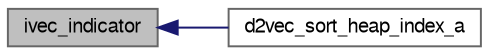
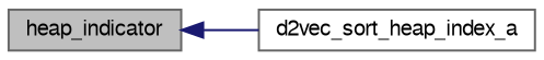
  digraph {
    rankdir=LR
    node [color=gray40 fontname=FreeSans fontsize=10 shape=record]
-   n1 [fillcolor=grey75 fontcolor=black height=0.2 label=ivec_indicator style=filled width=0.4]
+   n1 [fillcolor=grey75 fontcolor=black height=0.2 label=heap_indicator style=filled width=0.4]
    n2 [height=0.2 label=d2vec_sort_heap_index_a width=0.4]
    n1 -> n2 [color=midnightblue dir=back fontname=FreeSans fontsize=10 labelfontname=FreeSans labelfontsize=10 style=solid]
  }
